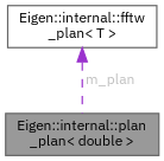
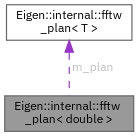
  digraph {
    fontname="IBM Plex Sans"
    node [color=gray40 fontname="IBM Plex Sans" fontsize=10 shape=box style=filled]
-   n1 [fillcolor=grey60 fontcolor=black height=0.2 label="Eigen::internal::plan\l_plan\< double \>" width=0.4]
+   n1 [fillcolor=grey60 fontcolor=black height=0.2 label="Eigen::internal::fftw\l_plan\< double \>" width=0.4]
    n2 [fillcolor=white height=0.2 label="Eigen::internal::fftw\l_plan\< T \>" width=0.4]
    n2 -> n1 [color=darkorchid3 dir=back fontcolor=grey fontname="IBM Plex Sans" fontsize=10 label=" m_plan" labelfontname=Helvetica labelfontsize=10 style=dashed]
  }
